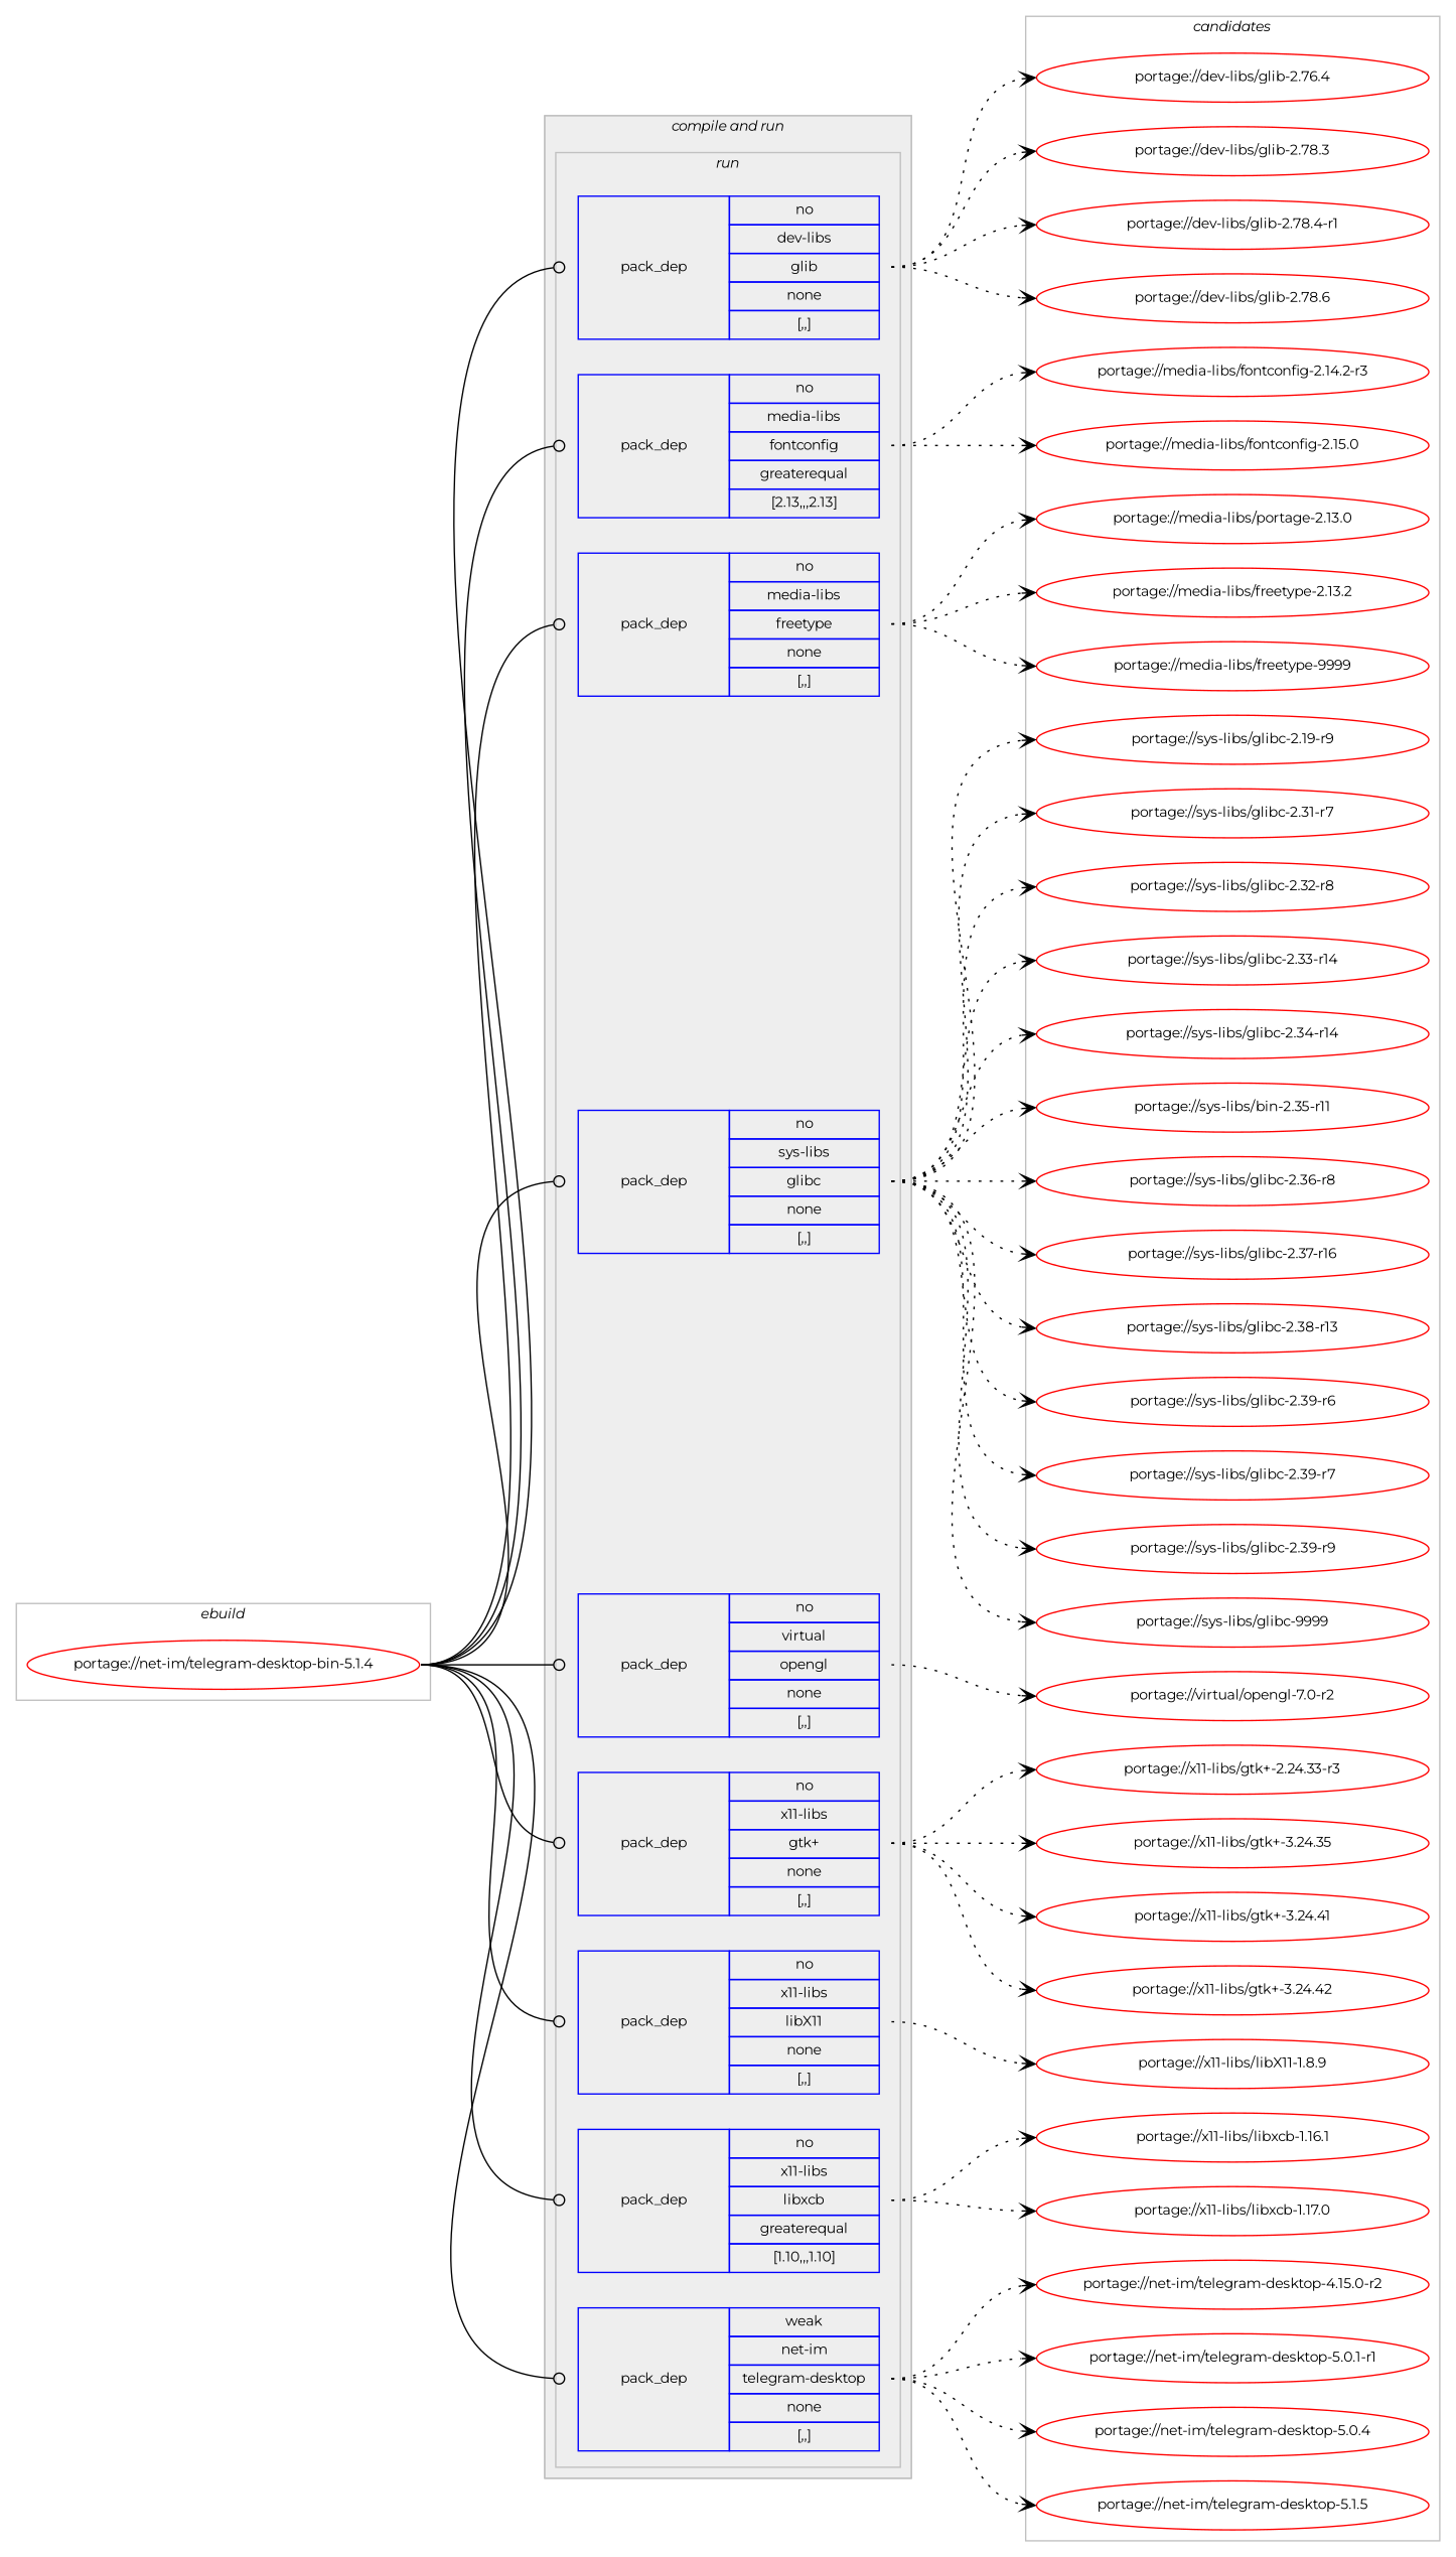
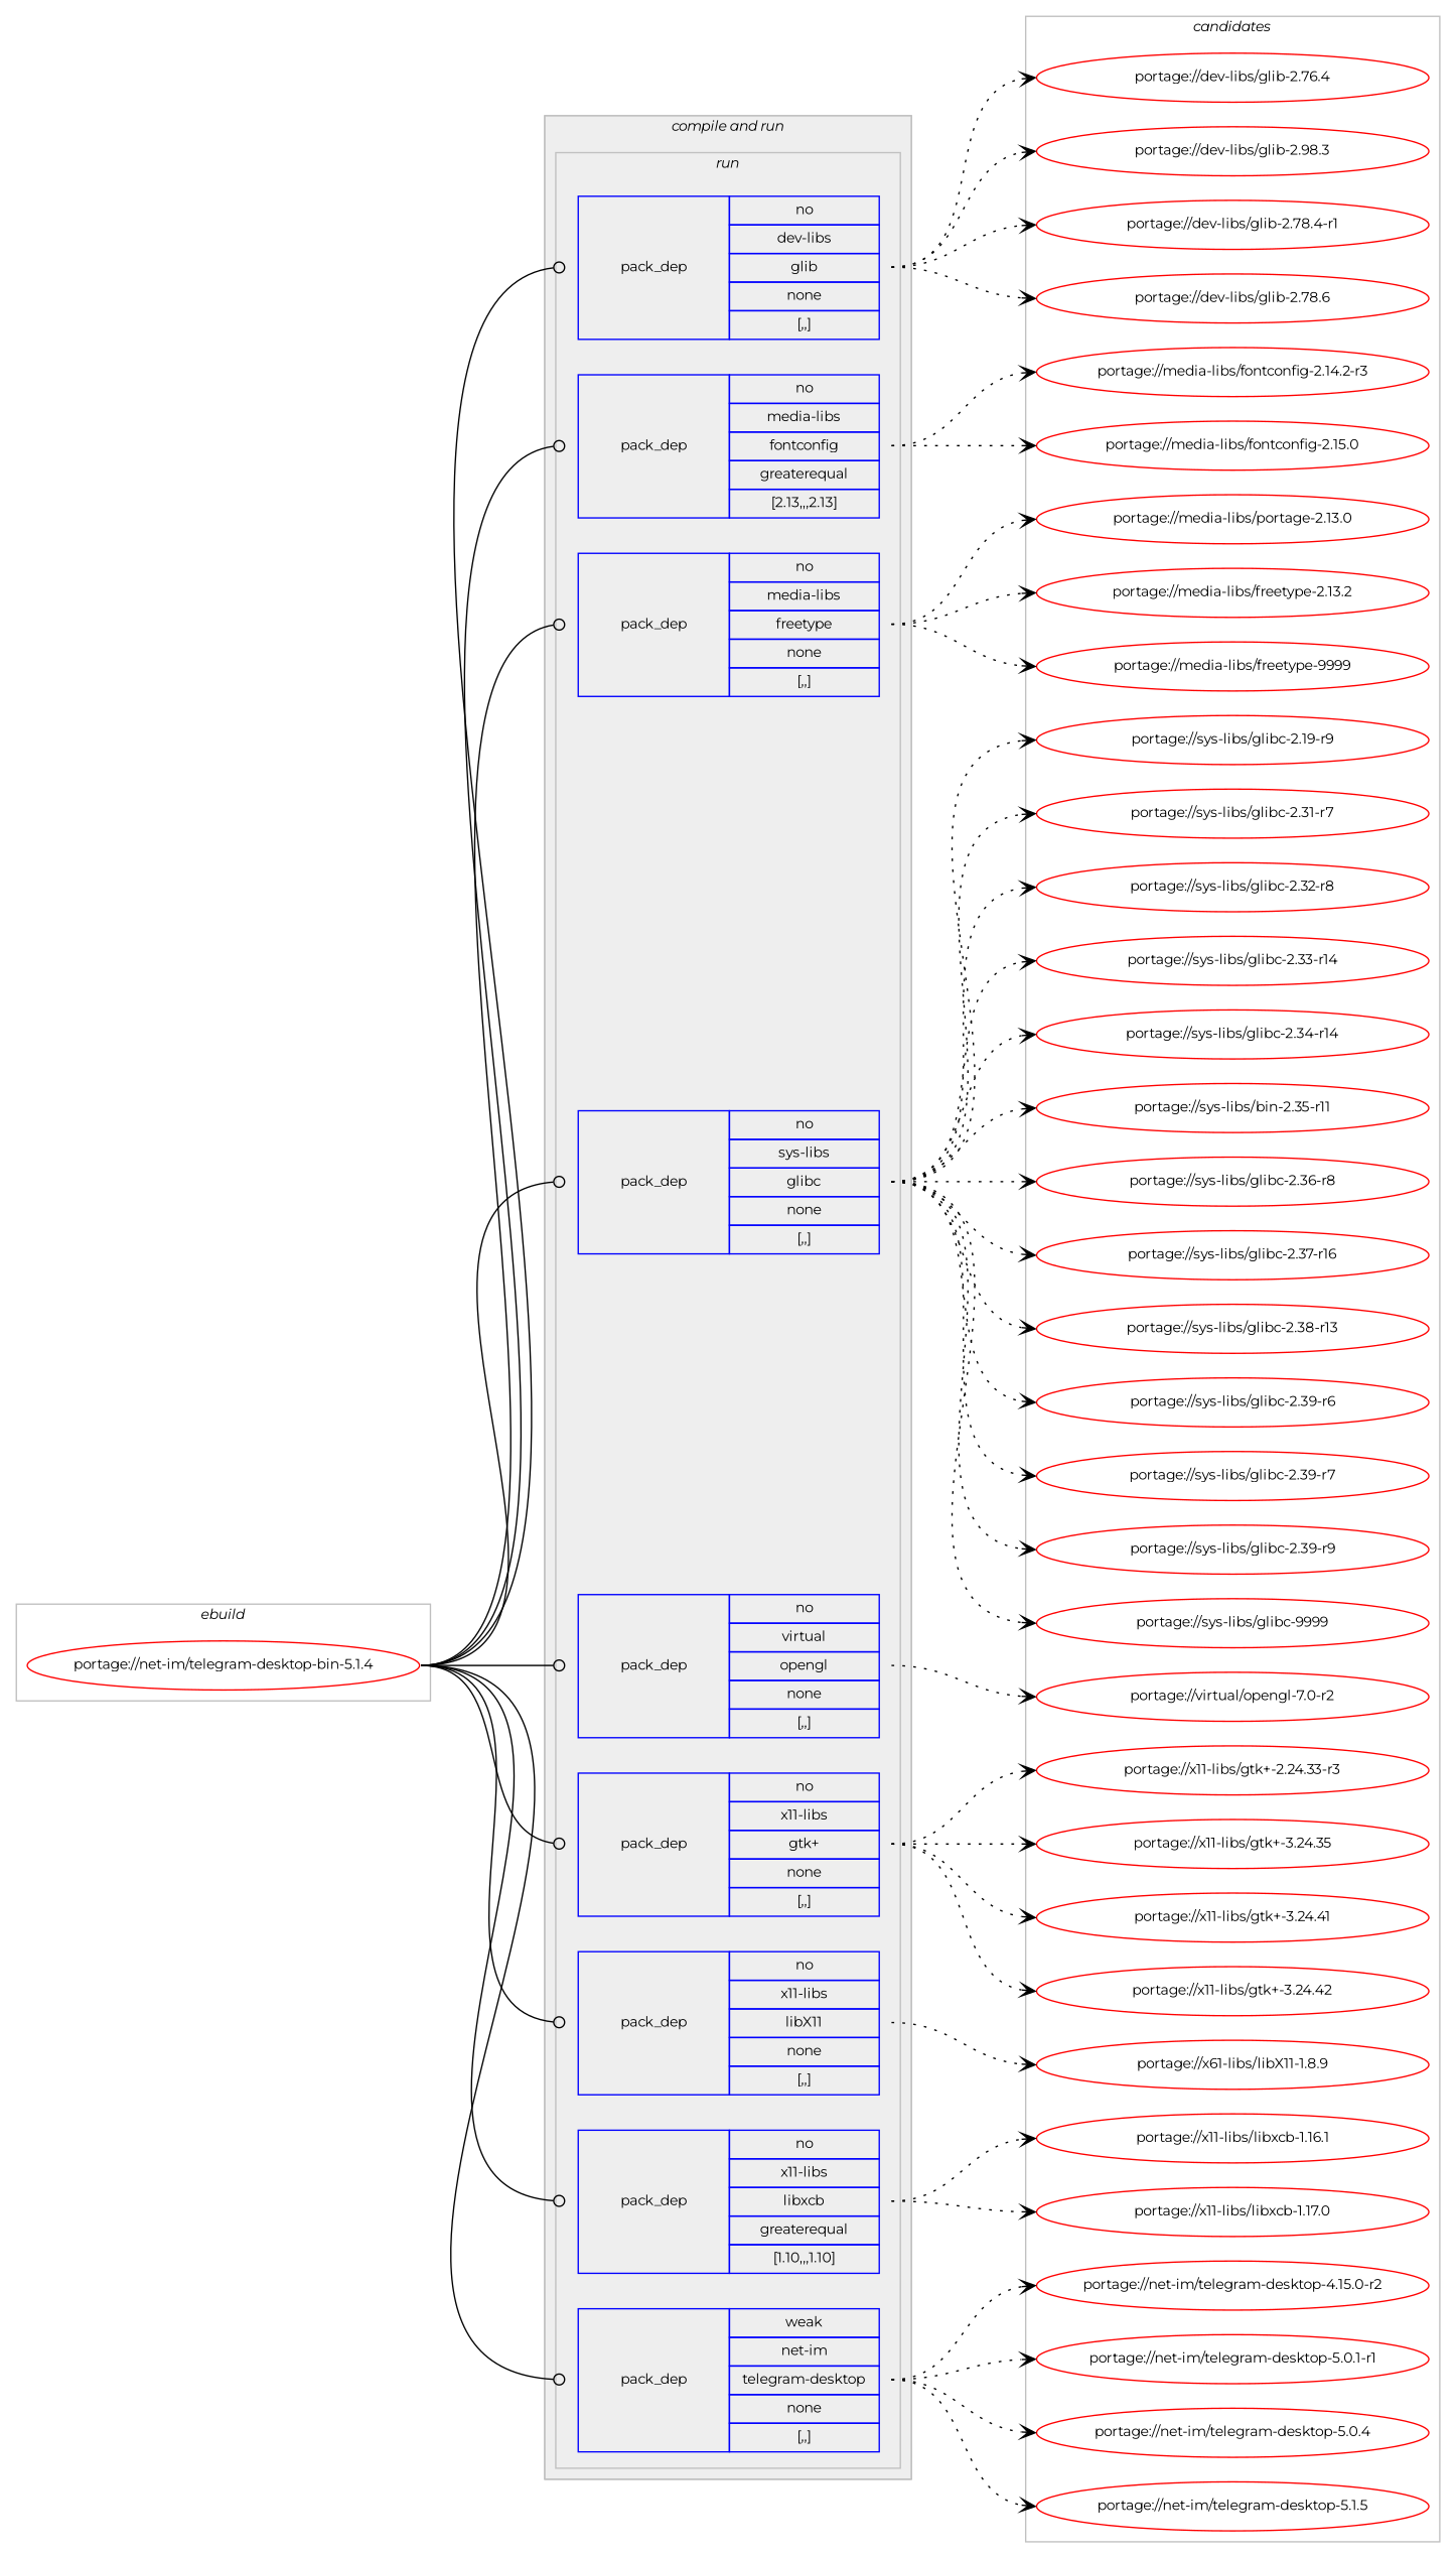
  digraph {
    compound=true
    concentrate=true
    fontname=Montserrat
    fontsize=10
    newrank=true
    rankdir=LR
    ranksep=1.5
    node [color=red fontname=Montserrat fontsize=10]
    edge [arrowhead=vee fontname=Montserrat headport=w style=dotted tailport=e weight=100]
    n1 [label="portage://net-im/telegram-desktop-bin-5.1.4" width=4]
    n2 [color=blue label=<<TABLE BORDER="0" CELLBORDER="1" CELLSPACING="0" CELLPADDING="4" WIDTH="220"><TR><TD ROWSPAN="6" CELLPADDING="30">pack_dep</TD></TR><TR><TD WIDTH="110">no</TD></TR><TR><TD>dev-libs</TD></TR><TR><TD>glib</TD></TR><TR><TD>none</TD></TR><TR><TD>[,,]</TD></TR></TABLE>> shape=none]
    n3 [color=blue label=<<TABLE BORDER="0" CELLBORDER="1" CELLSPACING="0" CELLPADDING="4" WIDTH="220"><TR><TD ROWSPAN="6" CELLPADDING="30">pack_dep</TD></TR><TR><TD WIDTH="110">no</TD></TR><TR><TD>media-libs</TD></TR><TR><TD>fontconfig</TD></TR><TR><TD>greaterequal</TD></TR><TR><TD>[2.13,,,2.13]</TD></TR></TABLE>> shape=none]
    n4 [color=blue label=<<TABLE BORDER="0" CELLBORDER="1" CELLSPACING="0" CELLPADDING="4" WIDTH="220"><TR><TD ROWSPAN="6" CELLPADDING="30">pack_dep</TD></TR><TR><TD WIDTH="110">no</TD></TR><TR><TD>media-libs</TD></TR><TR><TD>freetype</TD></TR><TR><TD>none</TD></TR><TR><TD>[,,]</TD></TR></TABLE>> shape=none]
    n5 [color=blue label=<<TABLE BORDER="0" CELLBORDER="1" CELLSPACING="0" CELLPADDING="4" WIDTH="220"><TR><TD ROWSPAN="6" CELLPADDING="30">pack_dep</TD></TR><TR><TD WIDTH="110">no</TD></TR><TR><TD>sys-libs</TD></TR><TR><TD>glibc</TD></TR><TR><TD>none</TD></TR><TR><TD>[,,]</TD></TR></TABLE>> shape=none]
    n6 [color=blue label=<<TABLE BORDER="0" CELLBORDER="1" CELLSPACING="0" CELLPADDING="4" WIDTH="220"><TR><TD ROWSPAN="6" CELLPADDING="30">pack_dep</TD></TR><TR><TD WIDTH="110">no</TD></TR><TR><TD>virtual</TD></TR><TR><TD>opengl</TD></TR><TR><TD>none</TD></TR><TR><TD>[,,]</TD></TR></TABLE>> shape=none]
    n7 [color=blue label=<<TABLE BORDER="0" CELLBORDER="1" CELLSPACING="0" CELLPADDING="4" WIDTH="220"><TR><TD ROWSPAN="6" CELLPADDING="30">pack_dep</TD></TR><TR><TD WIDTH="110">no</TD></TR><TR><TD>x11-libs</TD></TR><TR><TD>gtk+</TD></TR><TR><TD>none</TD></TR><TR><TD>[,,]</TD></TR></TABLE>> shape=none]
    n8 [color=blue label=<<TABLE BORDER="0" CELLBORDER="1" CELLSPACING="0" CELLPADDING="4" WIDTH="220"><TR><TD ROWSPAN="6" CELLPADDING="30">pack_dep</TD></TR><TR><TD WIDTH="110">no</TD></TR><TR><TD>x11-libs</TD></TR><TR><TD>libX11</TD></TR><TR><TD>none</TD></TR><TR><TD>[,,]</TD></TR></TABLE>> shape=none]
    n9 [color=blue label=<<TABLE BORDER="0" CELLBORDER="1" CELLSPACING="0" CELLPADDING="4" WIDTH="220"><TR><TD ROWSPAN="6" CELLPADDING="30">pack_dep</TD></TR><TR><TD WIDTH="110">no</TD></TR><TR><TD>x11-libs</TD></TR><TR><TD>libxcb</TD></TR><TR><TD>greaterequal</TD></TR><TR><TD>[1.10,,,1.10]</TD></TR></TABLE>> shape=none]
    n10 [color=blue label=<<TABLE BORDER="0" CELLBORDER="1" CELLSPACING="0" CELLPADDING="4" WIDTH="220"><TR><TD ROWSPAN="6" CELLPADDING="30">pack_dep</TD></TR><TR><TD WIDTH="110">weak</TD></TR><TR><TD>net-im</TD></TR><TR><TD>telegram-desktop</TD></TR><TR><TD>none</TD></TR><TR><TD>[,,]</TD></TR></TABLE>> shape=none]
    n11 [label="portage://dev-libs/glib-2.76.4" width=4]
-   n12 [label="portage://dev-libs/glib-2.78.3" width=4]
+   n12 [label="portage://dev-libs/glib-2.98.3" width=4]
    n13 [label="portage://dev-libs/glib-2.78.4-r1" width=4]
    n14 [label="portage://dev-libs/glib-2.78.6" width=4]
    n15 [label="portage://media-libs/fontconfig-2.14.2-r3" width=4]
    n16 [label="portage://media-libs/fontconfig-2.15.0" width=4]
    n17 [label="portage://media-libs/portage-2.13.0" width=4]
    n18 [label="portage://media-libs/freetype-2.13.2" width=4]
    n19 [label="portage://media-libs/freetype-9999" width=4]
    n20 [label="portage://sys-libs/glibc-2.19-r9" width=4]
    n21 [label="portage://sys-libs/glibc-2.31-r7" width=4]
    n22 [label="portage://sys-libs/glibc-2.32-r8" width=4]
    n23 [label="portage://sys-libs/glibc-2.33-r14" width=4]
    n24 [label="portage://sys-libs/glibc-2.34-r14" width=4]
    n25 [label="portage://sys-libs/bin-2.35-r11" width=4]
    n26 [label="portage://sys-libs/glibc-2.36-r8" width=4]
    n27 [label="portage://sys-libs/glibc-2.37-r16" width=4]
    n28 [label="portage://sys-libs/glibc-2.38-r13" width=4]
    n29 [label="portage://sys-libs/glibc-2.39-r6" width=4]
    n30 [label="portage://sys-libs/glibc-2.39-r7" width=4]
    n31 [label="portage://sys-libs/glibc-2.39-r9" width=4]
    n32 [label="portage://sys-libs/glibc-9999" width=4]
    n33 [label="portage://virtual/opengl-7.0-r2" width=4]
    n34 [label="portage://x11-libs/gtk+-2.24.33-r3" width=4]
    n35 [label="portage://x11-libs/gtk+-3.24.35" width=4]
    n36 [label="portage://x11-libs/gtk+-3.24.41" width=4]
    n37 [label="portage://x11-libs/gtk+-3.24.42" width=4]
-   n38 [label="portage://x11-libs/libX11-1.8.9" width=4]
+   n38 [label="portage://x61-libs/libX11-1.8.9" width=4]
    n39 [label="portage://x11-libs/libxcb-1.16.1" width=4]
    n40 [label="portage://x11-libs/libxcb-1.17.0" width=4]
    n41 [label="portage://net-im/telegram-desktop-4.15.0-r2" width=4]
    n42 [label="portage://net-im/telegram-desktop-5.0.1-r1" width=4]
    n43 [label="portage://net-im/telegram-desktop-5.0.4" width=4]
    n44 [label="portage://net-im/telegram-desktop-5.1.5" width=4]
    subgraph cluster_1 {
      color=gray
      label=<<i>ebuild</i>>
      rank=same
      n1
    }
    subgraph cluster_2 {
      color=gray
      label=<<i>dependencies</i>>
      subgraph cluster_3 {
        color=gray
        fillcolor="#eeeeee"
        label=<<i>compile</i>>
        style=filled
      }
      subgraph cluster_4 {
        color=gray
        fillcolor="#eeeeee"
        label=<<i>compile and run</i>>
        style=filled
      }
      subgraph cluster_5 {
        color=gray
        fillcolor="#eeeeee"
        label=<<i>run</i>>
        style=filled
        subgraph sub_6 {
          color=gray
          fillcolor="#eeeeee"
          label=<<i>run</i>>
          style=filled
          n2
        }
        subgraph sub_7 {
          color=gray
          fillcolor="#eeeeee"
          label=<<i>run</i>>
          style=filled
          n3
        }
        subgraph sub_8 {
          color=gray
          fillcolor="#eeeeee"
          label=<<i>run</i>>
          style=filled
          n4
        }
        subgraph sub_9 {
          color=gray
          fillcolor="#eeeeee"
          label=<<i>run</i>>
          style=filled
          n5
        }
        subgraph sub_10 {
          color=gray
          fillcolor="#eeeeee"
          label=<<i>run</i>>
          style=filled
          n6
        }
        subgraph sub_11 {
          color=gray
          fillcolor="#eeeeee"
          label=<<i>run</i>>
          style=filled
          n7
        }
        subgraph sub_12 {
          color=gray
          fillcolor="#eeeeee"
          label=<<i>run</i>>
          style=filled
          n8
        }
        subgraph sub_13 {
          color=gray
          fillcolor="#eeeeee"
          label=<<i>run</i>>
          style=filled
          n9
        }
        subgraph sub_14 {
          color=gray
          fillcolor="#eeeeee"
          label=<<i>run</i>>
          style=filled
          n10
        }
      }
    }
    subgraph cluster_15 {
      color=gray
      label=<<i>candidates</i>>
      rank=same
      subgraph sub_16 {
        color=black
        label=<<i>candidates</i>>
        nodesep=1
        rank=same
        n11
        n12
        n13
        n14
      }
      subgraph sub_17 {
        color=black
        label=<<i>candidates</i>>
        nodesep=1
        rank=same
        n15
        n16
      }
      subgraph sub_18 {
        color=black
        label=<<i>candidates</i>>
        nodesep=1
        rank=same
        n17
        n18
        n19
      }
      subgraph sub_19 {
        color=black
        label=<<i>candidates</i>>
        nodesep=1
        rank=same
        n20
        n21
        n22
        n23
        n24
        n25
        n26
        n27
        n28
        n29
        n30
        n31
        n32
      }
      subgraph sub_20 {
        color=black
        label=<<i>candidates</i>>
        nodesep=1
        rank=same
        n33
      }
      subgraph sub_21 {
        color=black
        label=<<i>candidates</i>>
        nodesep=1
        rank=same
        n34
        n35
        n36
        n37
      }
      subgraph sub_22 {
        color=black
        label=<<i>candidates</i>>
        nodesep=1
        rank=same
        n38
      }
      subgraph sub_23 {
        color=black
        label=<<i>candidates</i>>
        nodesep=1
        rank=same
        n39
        n40
      }
      subgraph sub_24 {
        color=black
        label=<<i>candidates</i>>
        nodesep=1
        rank=same
        n41
        n42
        n43
        n44
      }
    }
    n1 -> n2 [arrowhead=odot style=solid weight=20]
    n1 -> n3 [arrowhead=odot style=solid weight=20]
    n1 -> n4 [arrowhead=odot style=solid weight=20]
    n1 -> n5 [arrowhead=odot style=solid weight=20]
    n1 -> n6 [arrowhead=odot style=solid weight=20]
    n1 -> n7 [arrowhead=odot style=solid weight=20]
    n1 -> n8 [arrowhead=odot style=solid weight=20]
    n1 -> n9 [arrowhead=odot style=solid weight=20]
    n1 -> n10 [arrowhead=odot style=solid weight=20]
    n2 -> n11
    n2 -> n12
    n2 -> n13
    n2 -> n14
    n3 -> n15
    n3 -> n16
    n4 -> n17
    n4 -> n18
    n4 -> n19
    n5 -> n20
    n5 -> n21
    n5 -> n22
    n5 -> n23
    n5 -> n24
    n5 -> n25
    n5 -> n26
    n5 -> n27
    n5 -> n28
    n5 -> n29
    n5 -> n30
    n5 -> n31
    n5 -> n32
    n6 -> n33
    n7 -> n34
    n7 -> n35
    n7 -> n36
    n7 -> n37
    n8 -> n38
    n9 -> n39
    n9 -> n40
    n10 -> n41
    n10 -> n42
    n10 -> n43
    n10 -> n44
  }
